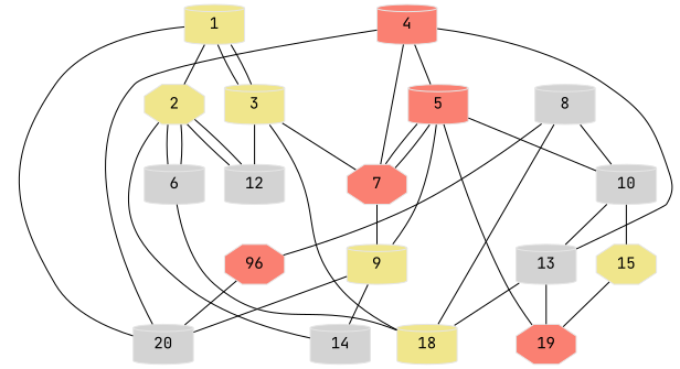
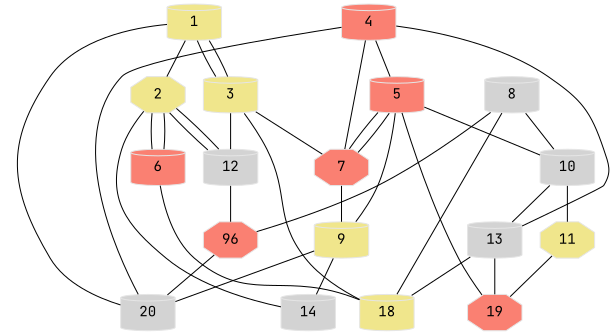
  graph {
    fontname="JetBrains Mono"
    node [color=gray90 fillcolor=lightgrey fontname="JetBrains Mono" shape=cylinder style=filled]
    edge [fontname="JetBrains Mono"]
    2 [fillcolor=khaki shape=octagon super="+15"]
-   6
+   6 [fillcolor=salmon]
    12
    14 [super="+17"]
    1 [fillcolor=khaki]
    3 [fillcolor=khaki]
    20
    7 [fillcolor=salmon shape=octagon]
    18 [fillcolor=khaki]
    n10 [fillcolor=salmon label=96 shape=octagon]
    9 [fillcolor=khaki]
    4 [fillcolor=salmon]
    5 [fillcolor=salmon]
    13
    10
    19 [fillcolor=salmon shape=octagon]
-   11 [fillcolor=khaki shape=octagon super="+15" label=15]
+   11 [fillcolor=khaki shape=octagon super="+15"]
    8 [super="+17"]
    2 -- 6
    2 -- 6
    2 -- 12
    2 -- 12
    2 -- 14
    6 -- 18
+   12 -- n10
    1 -- 2
    1 -- 3
    1 -- 3
    1 -- 20
    3 -- 12
    3 -- 7
    3 -- 18
    7 -- 9
    n10 -- 20
    9 -- 14
    9 -- 20
    4 -- 20
    4 -- 7
    4 -- 5
    4 -- 13
    5 -- 7
    5 -- 7
    5 -- 9
    5 -- 10
    5 -- 19
    13 -- 18
    13 -- 19
    10 -- 13
    10 -- 11
    11 -- 19
    8 -- 18
    8 -- n10
    8 -- 10
  }
